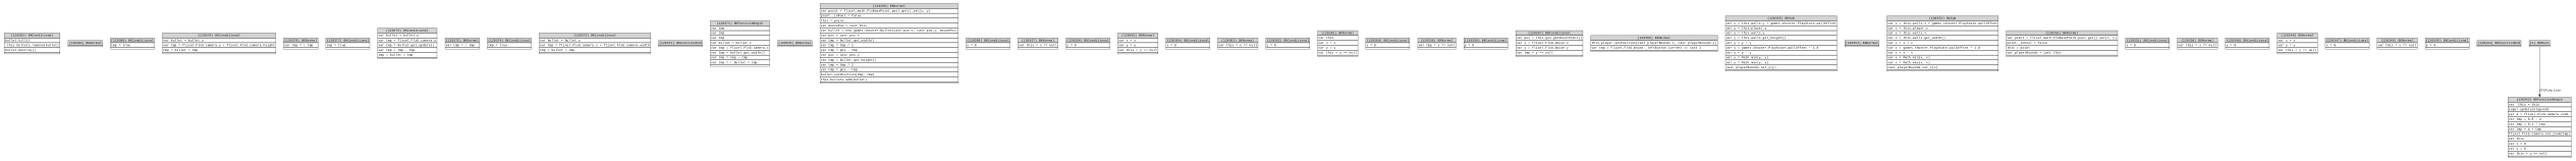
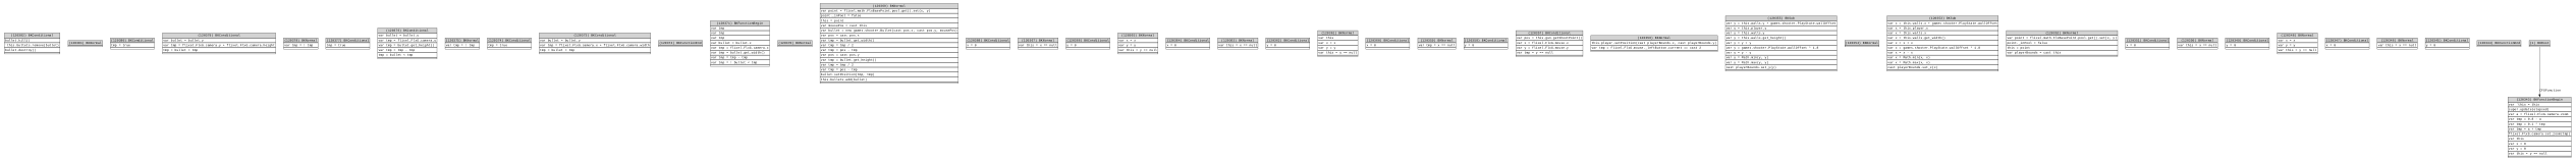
  digraph {
    fontname="Liberation Mono"
    node [shape=plaintext fontname="Liberation Mono"]
    n1 [label=<<table BORDER="0" CELLBORDER="1" CELLSPACING="0"> 	<tr><td port="in" bgcolor="lightgray">(120382) BKConditional</td></tr> 	<tr><td port="e0" align="left">bullet.kill()</td></tr> 	<tr><td port="e1" align="left">`this.bullets.remove(bullet)</td></tr> 	<tr><td port="e2" align="left">bullet.destroy()</td></tr> 	<tr><td port="out"></td></tr> </table>>]
    n2 [label=<<table BORDER="0" CELLBORDER="1" CELLSPACING="0"> 	<tr><td port="in" bgcolor="lightgray">(120381) BKNormal</td></tr> 	<tr><td port="out"></td></tr> </table>>]
    n3 [label=<<table BORDER="0" CELLBORDER="1" CELLSPACING="0"> 	<tr><td port="in" bgcolor="lightgray">(120380) BKConditional</td></tr> 	<tr><td port="e0" align="left">tmp = true</td></tr> 	<tr><td port="out"></td></tr> </table>>]
    n4 [label=<<table BORDER="0" CELLBORDER="1" CELLSPACING="0"> 	<tr><td port="in" bgcolor="lightgray">(120379) BKConditional</td></tr> 	<tr><td port="e0" align="left">var bullet = bullet.y</td></tr> 	<tr><td port="e1" align="left">var tmp = flixel.FlxG.camera.y + flixel.FlxG.camera.height</td></tr> 	<tr><td port="e2" align="left">tmp = bullet &lt; tmp</td></tr> 	<tr><td port="out"></td></tr> </table>>]
    n5 [label=<<table BORDER="0" CELLBORDER="1" CELLSPACING="0"> 	<tr><td port="in" bgcolor="lightgray">(120378) BKNormal</td></tr> 	<tr><td port="e0" align="left">var tmp = ! tmp</td></tr> 	<tr><td port="out"></td></tr> </table>>]
    n6 [label=<<table BORDER="0" CELLBORDER="1" CELLSPACING="0"> 	<tr><td port="in" bgcolor="lightgray">(120377) BKConditional</td></tr> 	<tr><td port="e0" align="left">tmp = true</td></tr> 	<tr><td port="out"></td></tr> </table>>]
-   n7 [label=<<table BORDER="0" CELLBORDER="1" CELLSPACING="0"> 	<tr><td port="in" bgcolor="lightgray">(120376) BKConditional</td></tr> 	<tr><td port="e0" align="left">var bullet = bullet.y</td></tr> 	<tr><td port="e1" align="left">var tmp = flixel.FlxG.camera.y</td></tr> 	<tr><td port="e2" align="left">var tmp = bullet.get_update()</td></tr> 	<tr><td port="e3" align="left">var tmp = tmp - tmp</td></tr> 	<tr><td port="e4" align="left">tmp = bullet &lt; tmp</td></tr> 	<tr><td port="out"></td></tr> </table>>]
+   n7 [label=<<table BORDER="0" CELLBORDER="1" CELLSPACING="0"> 	<tr><td port="in" bgcolor="lightgray">(120376) BKConditional</td></tr> 	<tr><td port="e0" align="left">var bullet = bullet.y</td></tr> 	<tr><td port="e1" align="left">var tmp = flixel.FlxG.camera.y</td></tr> 	<tr><td port="e2" align="left">var tmp = bullet.get_height()</td></tr> 	<tr><td port="e3" align="left">var tmp = tmp - tmp</td></tr> 	<tr><td port="e4" align="left">tmp = bullet &lt; tmp</td></tr> 	<tr><td port="out"></td></tr> </table>>]
    n8 [label=<<table BORDER="0" CELLBORDER="1" CELLSPACING="0"> 	<tr><td port="in" bgcolor="lightgray">(120375) BKNormal</td></tr> 	<tr><td port="e0" align="left">var tmp = ! tmp</td></tr> 	<tr><td port="out"></td></tr> </table>>]
    n9 [label=<<table BORDER="0" CELLBORDER="1" CELLSPACING="0"> 	<tr><td port="in" bgcolor="lightgray">(120374) BKConditional</td></tr> 	<tr><td port="e0" align="left">tmp = true</td></tr> 	<tr><td port="out"></td></tr> </table>>]
    n10 [label=<<table BORDER="0" CELLBORDER="1" CELLSPACING="0"> 	<tr><td port="in" bgcolor="lightgray">(120373) BKConditional</td></tr> 	<tr><td port="e0" align="left">var bullet = bullet.y</td></tr> 	<tr><td port="e1" align="left">var tmp = flixel.FlxG.camera.x + flixel.FlxG.camera.width</td></tr> 	<tr><td port="e2" align="left">tmp = bullet &lt; tmp</td></tr> 	<tr><td port="out"></td></tr> </table>>]
    n11 [label=<<table BORDER="0" CELLBORDER="1" CELLSPACING="0"> 	<tr><td port="in" bgcolor="lightgray">(120372) BKFunctionEnd</td></tr> 	<tr><td port="out"></td></tr> </table>>]
    n12 [label=<<table BORDER="0" CELLBORDER="1" CELLSPACING="0"> 	<tr><td port="in" bgcolor="lightgray">(120371) BKFunctionBegin</td></tr> 	<tr><td port="e0" align="left">var tmp</td></tr> 	<tr><td port="e1" align="left">var tmp</td></tr> 	<tr><td port="e2" align="left">var tmp</td></tr> 	<tr><td port="e3" align="left">var bullet = bullet.x</td></tr> 	<tr><td port="e4" align="left">var tmp = flixel.FlxG.camera.x</td></tr> 	<tr><td port="e5" align="left">var tmp = bullet.get_width()</td></tr> 	<tr><td port="e6" align="left">var tmp = tmp - tmp</td></tr> 	<tr><td port="e7" align="left">var tmp = ! bullet &lt; tmp</td></tr> 	<tr><td port="out"></td></tr> </table>>]
    n13 [label=<<table BORDER="0" CELLBORDER="1" CELLSPACING="0"> 	<tr><td port="in" bgcolor="lightgray">(120370) BKNormal</td></tr> 	<tr><td port="out"></td></tr> </table>>]
    n14 [label=<<table BORDER="0" CELLBORDER="1" CELLSPACING="0"> 	<tr><td port="in" bgcolor="lightgray">(120369) BKNormal</td></tr> 	<tr><td port="e0" align="left">var point = flixel.math.FlxBasePoint.pool.get().set(x, y)</td></tr> 	<tr><td port="e1" align="left">point._inPool = false</td></tr> 	<tr><td port="e2" align="left">this = point</td></tr> 	<tr><td port="e3" align="left">var mousePos = cast this</td></tr> 	<tr><td port="e4" align="left">var bullet = new games.shooter.Bullet(cast pos.x, cast pos.y, mousePos)</td></tr> 	<tr><td port="e5" align="left">var pos = cast pos.x</td></tr> 	<tr><td port="e6" align="left">var tmp = bullet.get_width()</td></tr> 	<tr><td port="e7" align="left">var tmp = tmp / 2</td></tr> 	<tr><td port="e8" align="left">var tmp = pos - tmp</td></tr> 	<tr><td port="e9" align="left">var pos = cast pos.y</td></tr> 	<tr><td port="e10" align="left">var tmp = bullet.get_height()</td></tr> 	<tr><td port="e11" align="left">var tmp = tmp / 2</td></tr> 	<tr><td port="e12" align="left">var tmp = pos - tmp</td></tr> 	<tr><td port="e13" align="left">bullet.setPosition(tmp, tmp)</td></tr> 	<tr><td port="e14" align="left">this.bullets.add(bullet)</td></tr> 	<tr><td port="out"></td></tr> </table>>]
    n15 [label=<<table BORDER="0" CELLBORDER="1" CELLSPACING="0"> 	<tr><td port="in" bgcolor="lightgray">(120368) BKConditional</td></tr> 	<tr><td port="e0" align="left">x = 0</td></tr> 	<tr><td port="out"></td></tr> </table>>]
    n16 [label=<<table BORDER="0" CELLBORDER="1" CELLSPACING="0"> 	<tr><td port="in" bgcolor="lightgray">(120367) BKNormal</td></tr> 	<tr><td port="e0" align="left">var this = x == null</td></tr> 	<tr><td port="out"></td></tr> </table>>]
    n17 [label=<<table BORDER="0" CELLBORDER="1" CELLSPACING="0"> 	<tr><td port="in" bgcolor="lightgray">(120366) BKConditional</td></tr> 	<tr><td port="e0" align="left">y = 0</td></tr> 	<tr><td port="out"></td></tr> </table>>]
    n18 [label=<<table BORDER="0" CELLBORDER="1" CELLSPACING="0"> 	<tr><td port="in" bgcolor="lightgray">(120365) BKNormal</td></tr> 	<tr><td port="e0" align="left">var x = x</td></tr> 	<tr><td port="e1" align="left">var y = y</td></tr> 	<tr><td port="e2" align="left">var this = y == null</td></tr> 	<tr><td port="out"></td></tr> </table>>]
    n19 [label=<<table BORDER="0" CELLBORDER="1" CELLSPACING="0"> 	<tr><td port="in" bgcolor="lightgray">(120364) BKConditional</td></tr> 	<tr><td port="e0" align="left">x = 0</td></tr> 	<tr><td port="out"></td></tr> </table>>]
    n20 [label=<<table BORDER="0" CELLBORDER="1" CELLSPACING="0"> 	<tr><td port="in" bgcolor="lightgray">(120363) BKNormal</td></tr> 	<tr><td port="e0" align="left">var this = x == null</td></tr> 	<tr><td port="out"></td></tr> </table>>]
    n21 [label=<<table BORDER="0" CELLBORDER="1" CELLSPACING="0"> 	<tr><td port="in" bgcolor="lightgray">(120362) BKConditional</td></tr> 	<tr><td port="e0" align="left">y = 0</td></tr> 	<tr><td port="out"></td></tr> </table>>]
    n22 [label=<<table BORDER="0" CELLBORDER="1" CELLSPACING="0"> 	<tr><td port="in" bgcolor="lightgray">(120361) BKNormal</td></tr> 	<tr><td port="e0" align="left">var this</td></tr> 	<tr><td port="e1" align="left">var x = x</td></tr> 	<tr><td port="e2" align="left">var y = y</td></tr> 	<tr><td port="e3" align="left">var this = y == null</td></tr> 	<tr><td port="out"></td></tr> </table>>]
    n23 [label=<<table BORDER="0" CELLBORDER="1" CELLSPACING="0"> 	<tr><td port="in" bgcolor="lightgray">(120360) BKConditional</td></tr> 	<tr><td port="e0" align="left">x = 0</td></tr> 	<tr><td port="out"></td></tr> </table>>]
    n24 [label=<<table BORDER="0" CELLBORDER="1" CELLSPACING="0"> 	<tr><td port="in" bgcolor="lightgray">(120359) BKNormal</td></tr> 	<tr><td port="e0" align="left">var tmp = x == null</td></tr> 	<tr><td port="out"></td></tr> </table>>]
    n25 [label=<<table BORDER="0" CELLBORDER="1" CELLSPACING="0"> 	<tr><td port="in" bgcolor="lightgray">(120358) BKConditional</td></tr> 	<tr><td port="e0" align="left">y = 0</td></tr> 	<tr><td port="out"></td></tr> </table>>]
    n26 [label=<<table BORDER="0" CELLBORDER="1" CELLSPACING="0"> 	<tr><td port="in" bgcolor="lightgray">(120357) BKConditional</td></tr> 	<tr><td port="e0" align="left">var pos = this.gun.getShootPoint()</td></tr> 	<tr><td port="e1" align="left">var x = flixel.FlxG.mouse.x</td></tr> 	<tr><td port="e2" align="left">var y = flixel.FlxG.mouse.y</td></tr> 	<tr><td port="e3" align="left">var tmp = y == null</td></tr> 	<tr><td port="out"></td></tr> </table>>]
    n27 [label=<<table BORDER="0" CELLBORDER="1" CELLSPACING="0"> 	<tr><td port="in" bgcolor="lightgray">(120356) BKNormal</td></tr> 	<tr><td port="e0" align="left">this.player.setPosition(cast playerBounds.x, cast playerBounds.y)</td></tr> 	<tr><td port="e1" align="left">var tmp = flixel.FlxG.mouse._leftButton.current == cast 2</td></tr> 	<tr><td port="out"></td></tr> </table>>]
    n28 [label=<<table BORDER="0" CELLBORDER="1" CELLSPACING="0"> 	<tr><td port="in" bgcolor="lightgray">(120355) BKSub</td></tr> 	<tr><td port="e0" align="left">var y = this.walls.y + games.shooter.PlayState.wallOffset</td></tr> 	<tr><td port="e1" align="left">var y = this.player.y</td></tr> 	<tr><td port="e2" align="left">var y = this.walls.y</td></tr> 	<tr><td port="e3" align="left">var y = this.walls.get_height()</td></tr> 	<tr><td port="e4" align="left">var y = y + y</td></tr> 	<tr><td port="e5" align="left">var y = games.shooter.PlayState.wallOffset * 1.8</td></tr> 	<tr><td port="e6" align="left">var y = y - y</td></tr> 	<tr><td port="e7" align="left">var y = Math.min(y, y)</td></tr> 	<tr><td port="e8" align="left">var y = Math.max(y, y)</td></tr> 	<tr><td port="e9" align="left">cast playerBounds.set_y(y)</td></tr> 	<tr><td port="out"></td></tr> </table>>]
    n29 [label=<<table BORDER="0" CELLBORDER="1" CELLSPACING="0"> 	<tr><td port="in" bgcolor="lightgray">(120354) BKNormal</td></tr> 	<tr><td port="out"></td></tr> </table>>]
    n30 [label=<<table BORDER="0" CELLBORDER="1" CELLSPACING="0"> 	<tr><td port="in" bgcolor="lightgray">(120353) BKSub</td></tr> 	<tr><td port="e0" align="left">var x = this.walls.x + games.shooter.PlayState.wallOffset</td></tr> 	<tr><td port="e1" align="left">var x = this.player.x</td></tr> 	<tr><td port="e2" align="left">var x = this.walls.x</td></tr> 	<tr><td port="e3" align="left">var x = this.walls.get_width()</td></tr> 	<tr><td port="e4" align="left">var x = x + x</td></tr> 	<tr><td port="e5" align="left">var x = games.shooter.PlayState.wallOffset * 1.8</td></tr> 	<tr><td port="e6" align="left">var x = x - x</td></tr> 	<tr><td port="e7" align="left">var x = Math.min(x, x)</td></tr> 	<tr><td port="e8" align="left">var x = Math.max(x, x)</td></tr> 	<tr><td port="e9" align="left">cast playerBounds.set_x(x)</td></tr> 	<tr><td port="out"></td></tr> </table>>]
    n31 [label=<<table BORDER="0" CELLBORDER="1" CELLSPACING="0"> 	<tr><td port="in" bgcolor="lightgray">(120352) BKNormal</td></tr> 	<tr><td port="e0" align="left">var point = flixel.math.FlxBasePoint.pool.get().set(x, y)</td></tr> 	<tr><td port="e1" align="left">point._inPool = false</td></tr> 	<tr><td port="e2" align="left">this = point</td></tr> 	<tr><td port="e3" align="left">var playerBounds = cast this</td></tr> 	<tr><td port="out"></td></tr> </table>>]
    n32 [label=<<table BORDER="0" CELLBORDER="1" CELLSPACING="0"> 	<tr><td port="in" bgcolor="lightgray">(120351) BKConditional</td></tr> 	<tr><td port="e0" align="left">x = 0</td></tr> 	<tr><td port="out"></td></tr> </table>>]
    n33 [label=<<table BORDER="0" CELLBORDER="1" CELLSPACING="0"> 	<tr><td port="in" bgcolor="lightgray">(120350) BKNormal</td></tr> 	<tr><td port="e0" align="left">var this = x == null</td></tr> 	<tr><td port="out"></td></tr> </table>>]
    n34 [label=<<table BORDER="0" CELLBORDER="1" CELLSPACING="0"> 	<tr><td port="in" bgcolor="lightgray">(120349) BKConditional</td></tr> 	<tr><td port="e0" align="left">y = 0</td></tr> 	<tr><td port="out"></td></tr> </table>>]
    n35 [label=<<table BORDER="0" CELLBORDER="1" CELLSPACING="0"> 	<tr><td port="in" bgcolor="lightgray">(120348) BKNormal</td></tr> 	<tr><td port="e0" align="left">var x = x</td></tr> 	<tr><td port="e1" align="left">var y = y</td></tr> 	<tr><td port="e2" align="left">var this = y == null</td></tr> 	<tr><td port="out"></td></tr> </table>>]
    n36 [label=<<table BORDER="0" CELLBORDER="1" CELLSPACING="0"> 	<tr><td port="in" bgcolor="lightgray">(120347) BKConditional</td></tr> 	<tr><td port="e0" align="left">x = 0</td></tr> 	<tr><td port="out"></td></tr> </table>>]
    n37 [label=<<table BORDER="0" CELLBORDER="1" CELLSPACING="0"> 	<tr><td port="in" bgcolor="lightgray">(120346) BKNormal</td></tr> 	<tr><td port="e0" align="left">var this = x == null</td></tr> 	<tr><td port="out"></td></tr> </table>>]
    n38 [label=<<table BORDER="0" CELLBORDER="1" CELLSPACING="0"> 	<tr><td port="in" bgcolor="lightgray">(120345) BKConditional</td></tr> 	<tr><td port="e0" align="left">y = 0</td></tr> 	<tr><td port="out"></td></tr> </table>>]
    n39 [label=<<table BORDER="0" CELLBORDER="1" CELLSPACING="0"> 	<tr><td port="in" bgcolor="lightgray">(120344) BKFunctionEnd</td></tr> 	<tr><td port="out"></td></tr> </table>>]
    n40 [label=<<table BORDER="0" CELLBORDER="1" CELLSPACING="0"> 	<tr><td port="in" bgcolor="lightgray">(120343) BKFunctionBegin</td></tr> 	<tr><td port="e0" align="left">var `this = this</td></tr> 	<tr><td port="e1" align="left">super.update(elapsed)</td></tr> 	<tr><td port="e2" align="left">var a = flixel.FlxG.camera.zoom</td></tr> 	<tr><td port="e3" align="left">var tmp = 0.8 - a</td></tr> 	<tr><td port="e4" align="left">var tmp = 0.1 * tmp</td></tr> 	<tr><td port="e5" align="left">var tmp = a + tmp</td></tr> 	<tr><td port="e6" align="left">flixel.FlxG.camera.set_zoom(tmp)</td></tr> 	<tr><td port="e7" align="left">var this</td></tr> 	<tr><td port="e8" align="left">var x = 0</td></tr> 	<tr><td port="e9" align="left">var y = 0</td></tr> 	<tr><td port="e10" align="left">var this = y == null</td></tr> 	<tr><td port="out"></td></tr> </table>>]
    n41 [label=<<table BORDER="0" CELLBORDER="1" CELLSPACING="0"> 	<tr><td port="in" bgcolor="lightgray">(1) BKRoot</td></tr> 	<tr><td port="out"></td></tr> </table>>]
    n41 -> n40 [headport=in label=CFGFunction tailport=out fontname="Liberation Mono"]
  }
